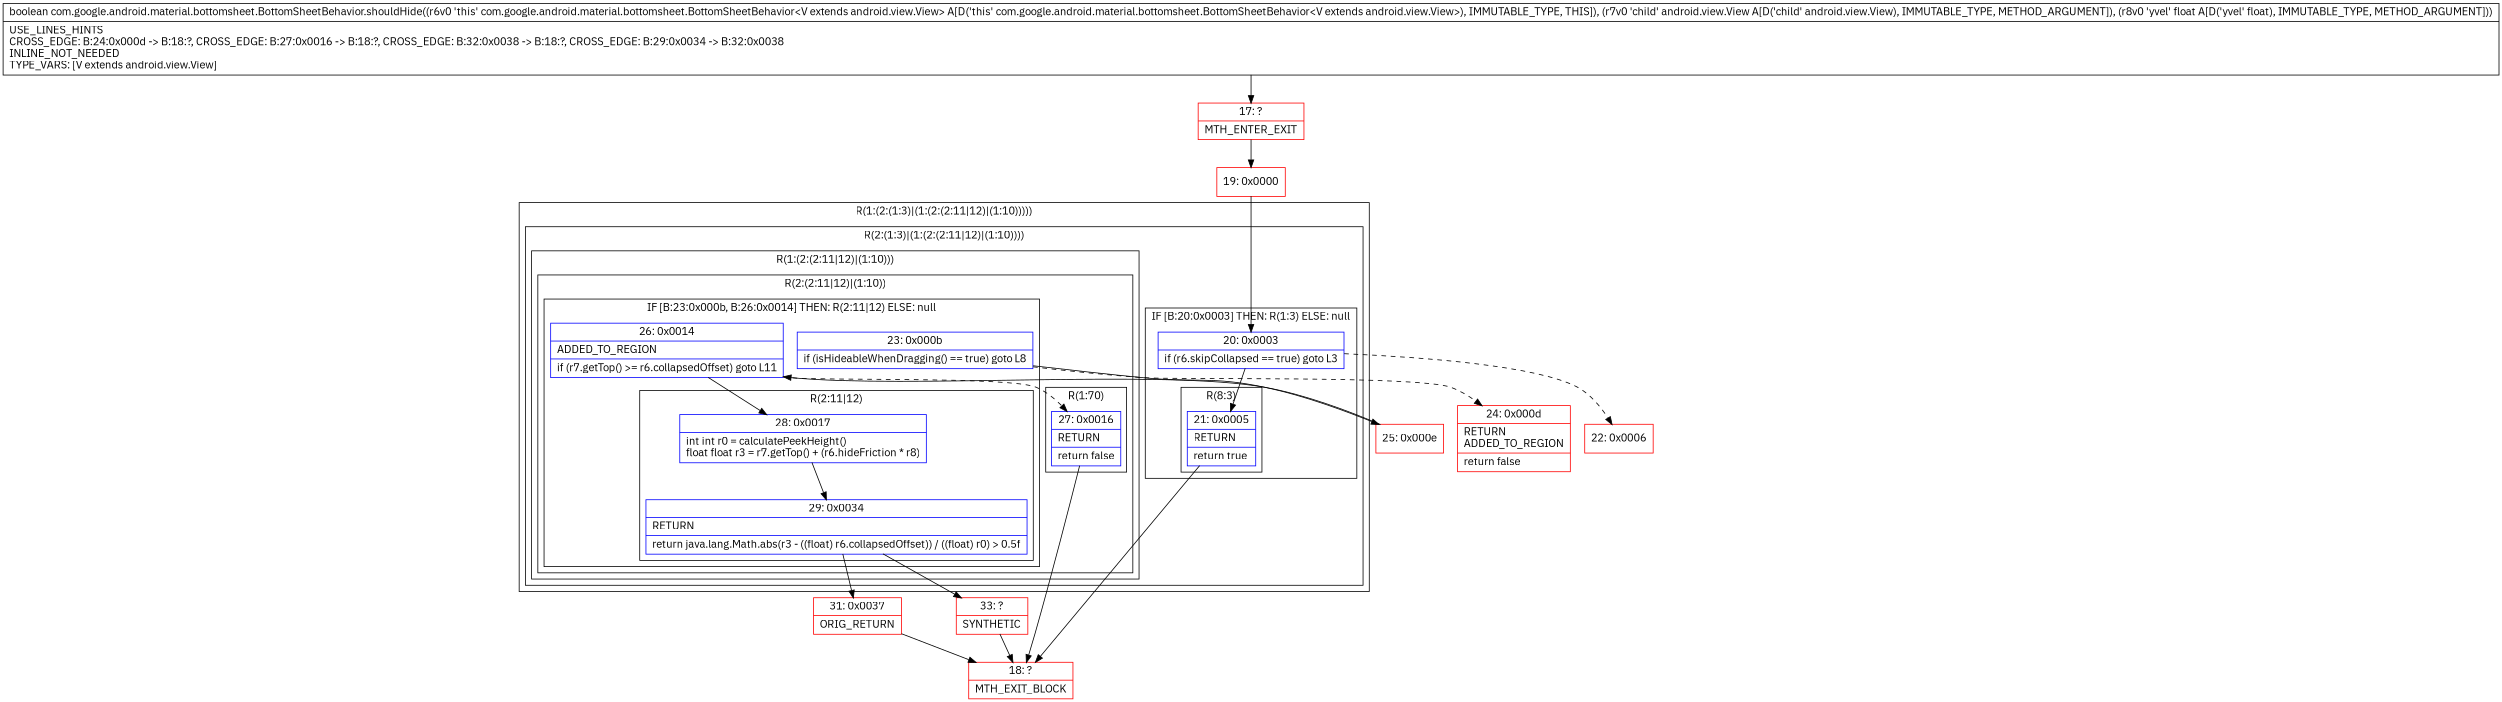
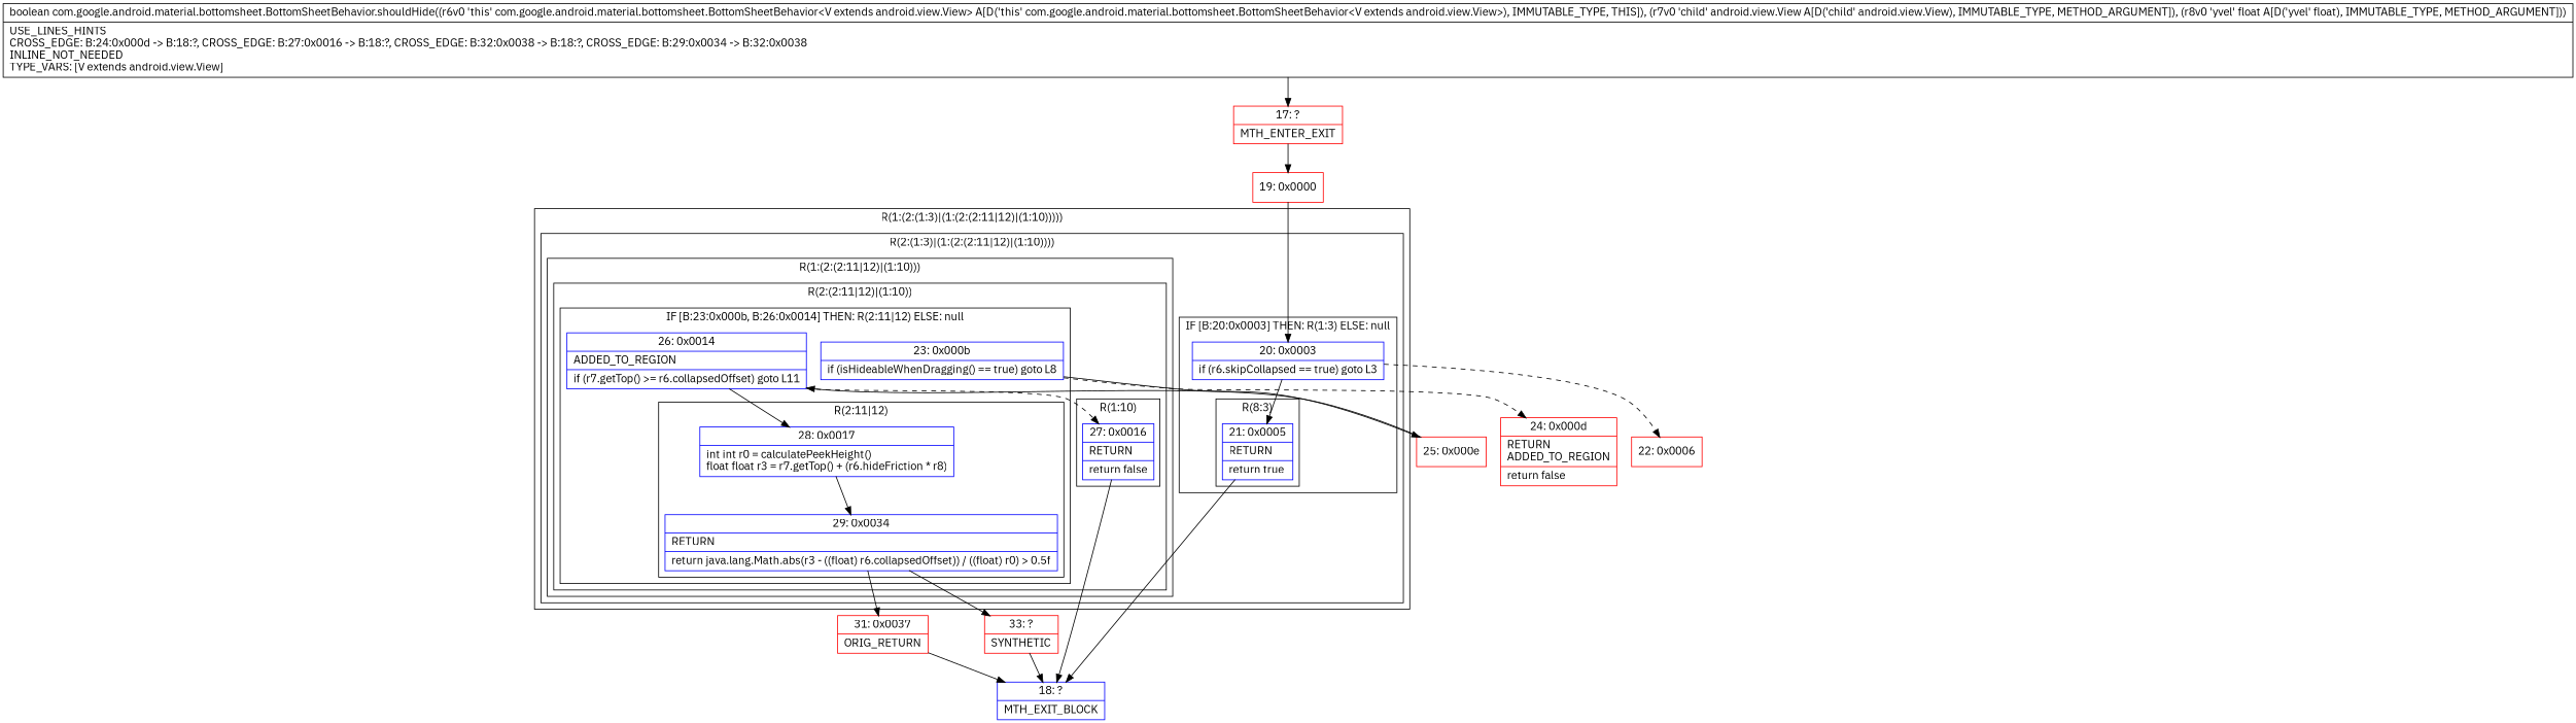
  digraph {
    fontname="IBM Plex Sans"
    node [color=red fontname="IBM Plex Sans" shape=record]
    edge [fontname="IBM Plex Sans"]
    n1 [color=blue label="{21\:\ 0x0005|RETURN\l|return true\l}"]
    n2 [color=blue label="{20\:\ 0x0003|if (r6.skipCollapsed == true) goto L3\l}"]
    n3 [color=blue label="{28\:\ 0x0017|int int r0 = calculatePeekHeight()\lfloat float r3 = r7.getTop() + (r6.hideFriction * r8)\l}"]
    n4 [color=blue label="{29\:\ 0x0034|RETURN\l|return java.lang.Math.abs(r3 \- ((float) r6.collapsedOffset)) \/ ((float) r0) \> 0.5f\l}"]
    n5 [color=blue label="{23\:\ 0x000b|if (isHideableWhenDragging() == true) goto L8\l}"]
    n6 [color=blue label="{26\:\ 0x0014|ADDED_TO_REGION\l|if (r7.getTop() \>= r6.collapsedOffset) goto L11\l}"]
    n7 [color=blue label="{27\:\ 0x0016|RETURN\l|return false\l}"]
-   n8 [label="{18\:\ ?|MTH_EXIT_BLOCK\l}"]
+   n8 [color=blue label="{18\:\ ?|MTH_EXIT_BLOCK\l}"]
    n9 [label="{22\:\ 0x0006}"]
    n10 [label="{31\:\ 0x0037|ORIG_RETURN\l}"]
    n11 [label="{33\:\ ?|SYNTHETIC\l}"]
    n12 [label="{24\:\ 0x000d|RETURN\lADDED_TO_REGION\l|return false\l}"]
    n13 [label="{25\:\ 0x000e}"]
    n14 [label="{17\:\ ?|MTH_ENTER_EXIT\l}"]
    n15 [label="{19\:\ 0x0000}"]
    n16 [label="{boolean com.google.android.material.bottomsheet.BottomSheetBehavior.shouldHide((r6v0 'this' com.google.android.material.bottomsheet.BottomSheetBehavior\<V extends android.view.View\> A[D('this' com.google.android.material.bottomsheet.BottomSheetBehavior\<V extends android.view.View\>), IMMUTABLE_TYPE, THIS]), (r7v0 'child' android.view.View A[D('child' android.view.View), IMMUTABLE_TYPE, METHOD_ARGUMENT]), (r8v0 'yvel' float A[D('yvel' float), IMMUTABLE_TYPE, METHOD_ARGUMENT]))  | USE_LINES_HINTS\lCROSS_EDGE: B:24:0x000d \-\> B:18:?, CROSS_EDGE: B:27:0x0016 \-\> B:18:?, CROSS_EDGE: B:32:0x0038 \-\> B:18:?, CROSS_EDGE: B:29:0x0034 \-\> B:32:0x0038\lINLINE_NOT_NEEDED\lTYPE_VARS: [V extends android.view.View]\l}" color=""]
    subgraph cluster_1 {
      label="R(1:(2:(1:3)|(1:(2:(2:11|12)|(1:10)))))"
      subgraph cluster_2 {
        label="R(2:(1:3)|(1:(2:(2:11|12)|(1:10))))"
        subgraph cluster_3 {
          label="IF [B:20:0x0003] THEN: R(1:3) ELSE: null"
          n2
          subgraph cluster_4 {
            label="R(8:3)"
            n1
          }
        }
        subgraph cluster_5 {
          label="R(1:(2:(2:11|12)|(1:10)))"
          subgraph cluster_6 {
            label="R(2:(2:11|12)|(1:10))"
            subgraph cluster_7 {
              label="IF [B:23:0x000b, B:26:0x0014] THEN: R(2:11|12) ELSE: null"
              n5
              n6
              subgraph cluster_8 {
                label="R(2:11|12)"
                n3
                n4
              }
            }
            subgraph cluster_9 {
-             label="R(1:70)"
+             label="R(1:10)"
              n7
            }
          }
        }
      }
    }
    n1 -> n8
    n2 -> n1
    n2 -> n9 [style=dashed]
    n3 -> n4
    n4 -> n10
    n4 -> n11
    n5 -> n12 [style=dashed]
    n5 -> n13
    n6 -> n3
    n6 -> n7 [style=dashed]
    n7 -> n8
    n10 -> n8
    n11 -> n8
    n13 -> n6
    n14 -> n15
    n15 -> n2
    n16 -> n14
  }
